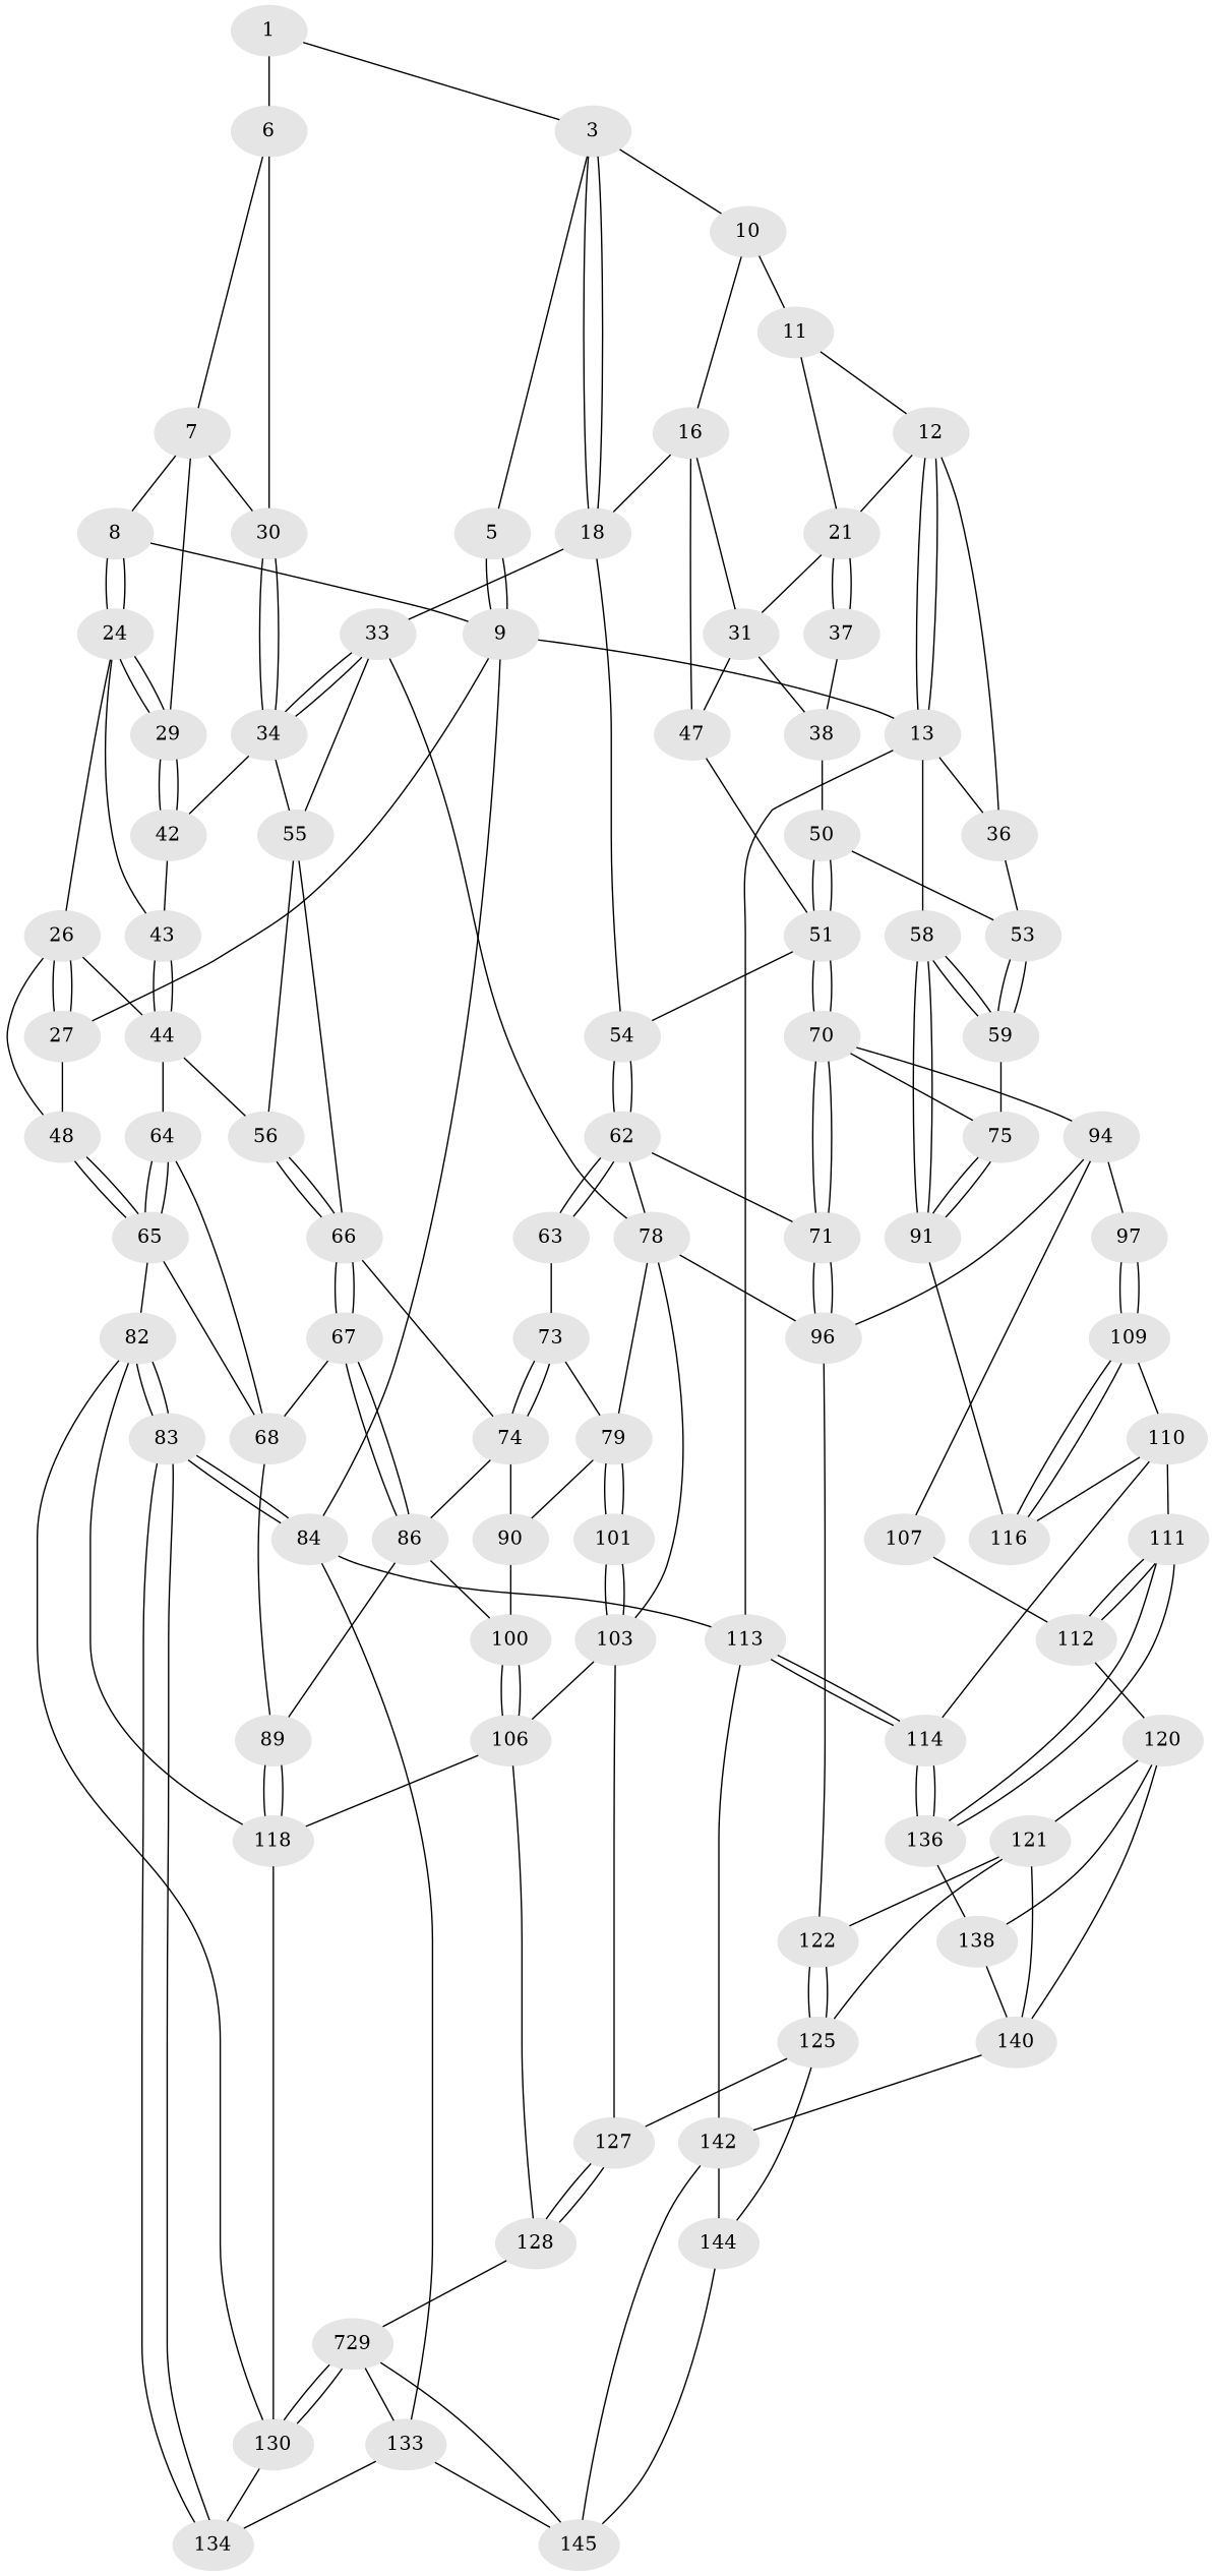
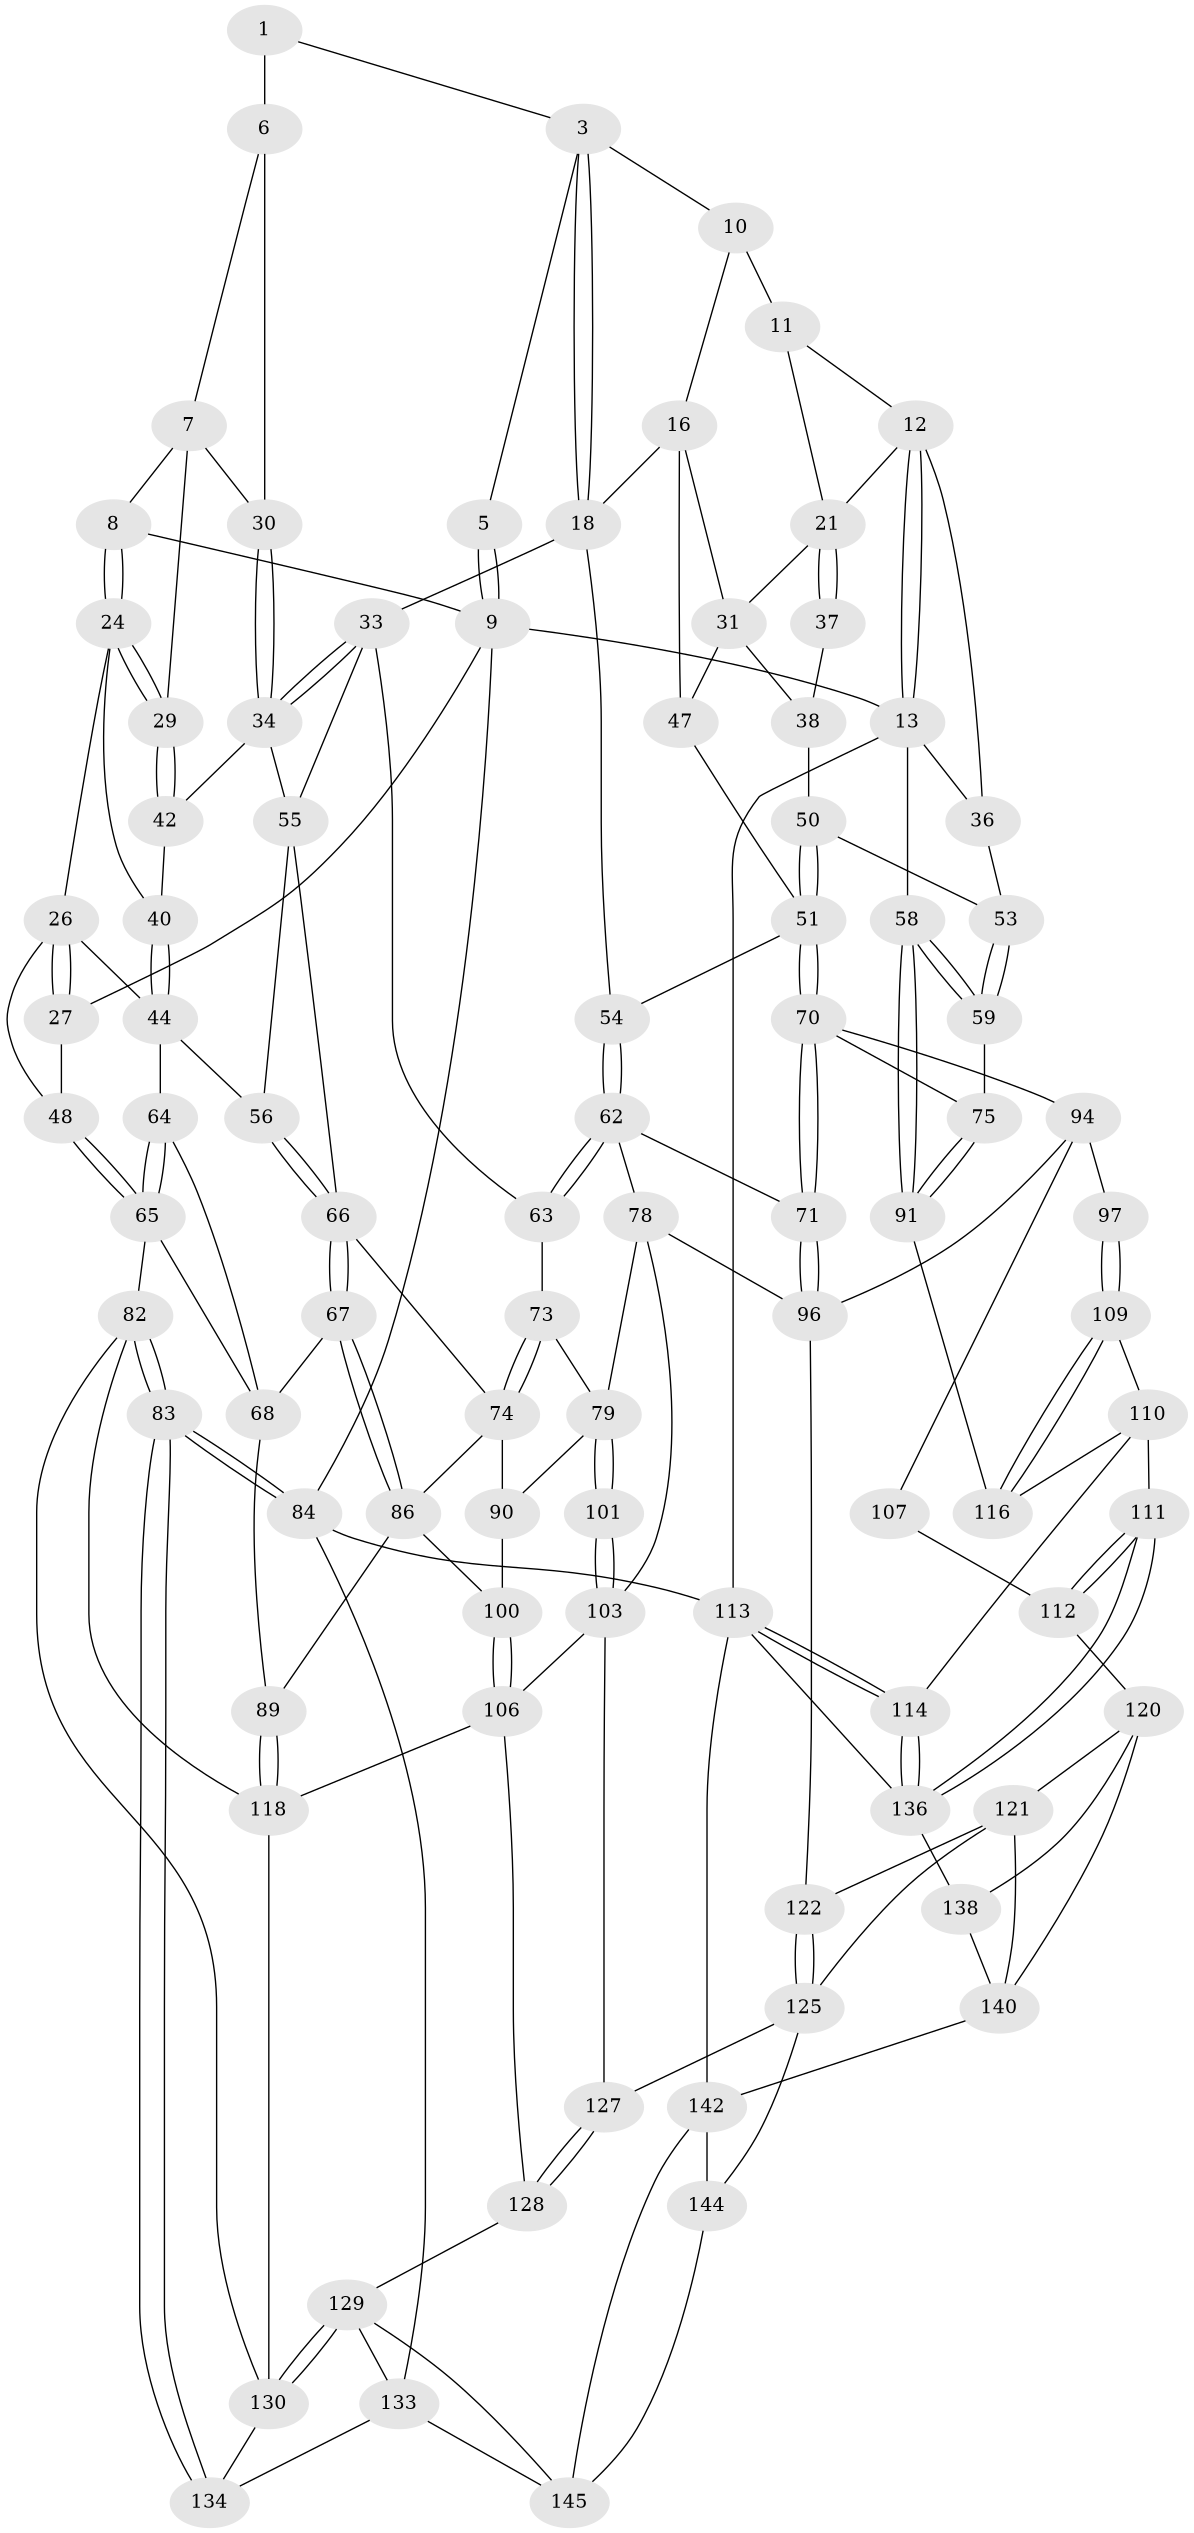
  graph {
    node [color=gray90 style=filled]
    1 [super="+2"]
    3 [super="+4"]
    6 [super="+23"]
    5
    10 [super="+15"]
    18 [super="+32"]
    7 [super="+28"]
    30
    9 [super="+14"]
    11 [super="+19"]
    16 [super="+17"]
    33 [super="+60"]
    54
    13 [super="+35"]
    27
    84
    8
    29
    34 [super="+46"]
    24 [super="+25"]
    42
    26 [super="+45"]
-   43
+   43 [label=40]
    36 [super="+40"]
    58
    113 [super="+146"]
    48
    133 [super="+148"]
    12 [super="+20"]
    21 [super="+22"]
    31 [super="+39"]
    47
    37 [super="+41"]
    53
    59
    91 [super="+92"]
    114
    136 [super="+137"]
    142 [super="+143"]
    38 [super="+49"]
    51 [super="+52"]
    55 [super="+61"]
    63
    62 [super="+72"]
    44 [super="+57"]
    56
    64
    65 [super="+81"]
    50
    66 [super="+69"]
    73
    68 [super="+87"]
    70 [super="+77"]
    82 [super="+124"]
    75 [super="+76"]
    71
    94 [super="+95"]
    78 [super="+102"]
    67
    74 [super="+85"]
    116
    96 [super="+104"]
    79 [super="+80"]
    103 [super="+105"]
    89
    83
    118 [super="+123"]
    130 [super="+131"]
    86 [super="+88"]
    90 [super="+99"]
    100
    97 [super="+98"]
    107 [super="+108"]
    122
    101
    106 [super="+117"]
    127
    134
    145 [super="+147"]
    109
    112 [super="+119"]
    125 [super="+126"]
    110 [super="+115"]
    128
-   129 [super="+132" label=729]
+   129 [super="+132"]
    120 [super="+139"]
    111
    138
    121 [super="+135"]
    140 [super="+141"]
    144
    1 -- 3
    1 -- 6 [weight=2]
    3 -- 5
    3 -- 10
    3 -- 18
    3 -- 18
    6 -- 7
    6 -- 30
    5 -- 9
    5 -- 9
    10 -- 11 [weight=2]
    10 -- 16
    18 -- 33
    18 -- 54
    7 -- 30
    7 -- 8
    7 -- 29
    30 -- 34
    30 -- 34
    9 -- 13
    9 -- 27
    9 -- 84
    11 -- 12
    11 -- 21
    16 -- 18
    16 -- 31
    16 -- 47
    33 -- 34
    33 -- 34
    33 -- 55
-   33 -- 78
+   33 -- 63
    54 -- 62
    54 -- 62
    13 -- 36
    13 -- 58
    13 -- 113
    27 -- 48
    84 -- 113
    84 -- 133
    8 -- 9
    8 -- 24
    8 -- 24
    29 -- 42
    29 -- 42
    34 -- 42
    34 -- 55
    24 -- 29
    24 -- 29
    24 -- 26
    24 -- 43
    42 -- 43
    26 -- 27
    26 -- 27
    26 -- 48
    26 -- 44
    43 -- 44
    43 -- 44
    36 -- 53
    58 -- 59
    58 -- 59
    58 -- 91
    58 -- 91
    113 -- 114
    113 -- 114
+   113 -- 136
    113 -- 142
    48 -- 65
    48 -- 65
    133 -- 134
    133 -- 145
    12 -- 13
    12 -- 13
    12 -- 36
    12 -- 21
    21 -- 31
    21 -- 37
    21 -- 37
    31 -- 47
    31 -- 38
    47 -- 51
    37 -- 38 [weight=2]
    53 -- 59
    53 -- 59
    59 -- 75
    91 -- 116
    114 -- 136
    114 -- 136
    136 -- 138
    142 -- 145
    142 -- 144
    38 -- 50
    51 -- 54
    51 -- 70
    51 -- 70
    55 -- 56
    55 -- 66
    63 -- 73
    62 -- 63
    62 -- 63
    62 -- 71
    62 -- 78
    44 -- 56
    44 -- 64
    56 -- 66
    56 -- 66
    64 -- 65
    64 -- 65
    64 -- 68
    65 -- 68
    65 -- 82
    50 -- 53
    50 -- 51
    50 -- 51
    66 -- 67
    66 -- 67
    66 -- 74
    73 -- 74
    73 -- 74
    73 -- 79
    68 -- 89
    70 -- 75
    70 -- 71
    70 -- 71
    70 -- 94
    82 -- 83
    82 -- 83
    82 -- 118
    82 -- 130
    75 -- 91
    75 -- 91
    71 -- 96
    71 -- 96
    94 -- 96
    94 -- 97
    94 -- 107
    78 -- 96
    78 -- 79
    78 -- 103
    67 -- 68
    67 -- 86
    67 -- 86
    74 -- 86
    74 -- 90
    96 -- 122
    79 -- 90
    79 -- 101
    79 -- 101
    103 -- 106
    103 -- 127
    89 -- 118
    89 -- 118
    83 -- 84
    83 -- 84
    83 -- 134
    83 -- 134
    118 -- 130
    130 -- 134
    86 -- 89
    86 -- 100
    90 -- 100
    100 -- 106
    100 -- 106
    97 -- 109
    97 -- 109
    107 -- 112 [weight=2]
    122 -- 125
    122 -- 125
    101 -- 103
    101 -- 103
    106 -- 118
    106 -- 128
    127 -- 128
    127 -- 128
    109 -- 116
    109 -- 116
    109 -- 110
    112 -- 120
    125 -- 127
    125 -- 144
    110 -- 114
    110 -- 116
    110 -- 111
    128 -- 129
    129 -- 133
    129 -- 130
    129 -- 130
    129 -- 145
    120 -- 138
    120 -- 121
    120 -- 140
    111 -- 136
    111 -- 136
    111 -- 112
    111 -- 112
    138 -- 140
    121 -- 122
    121 -- 125
    121 -- 140
    140 -- 142
    144 -- 145
  }
